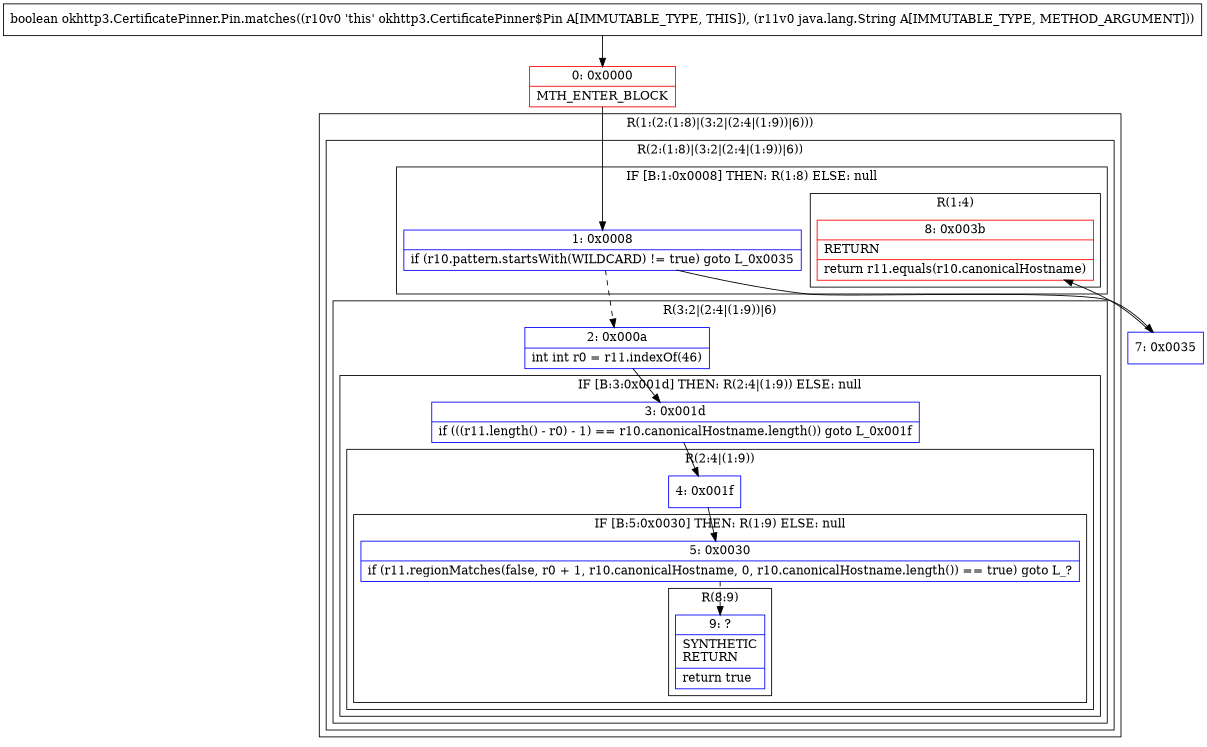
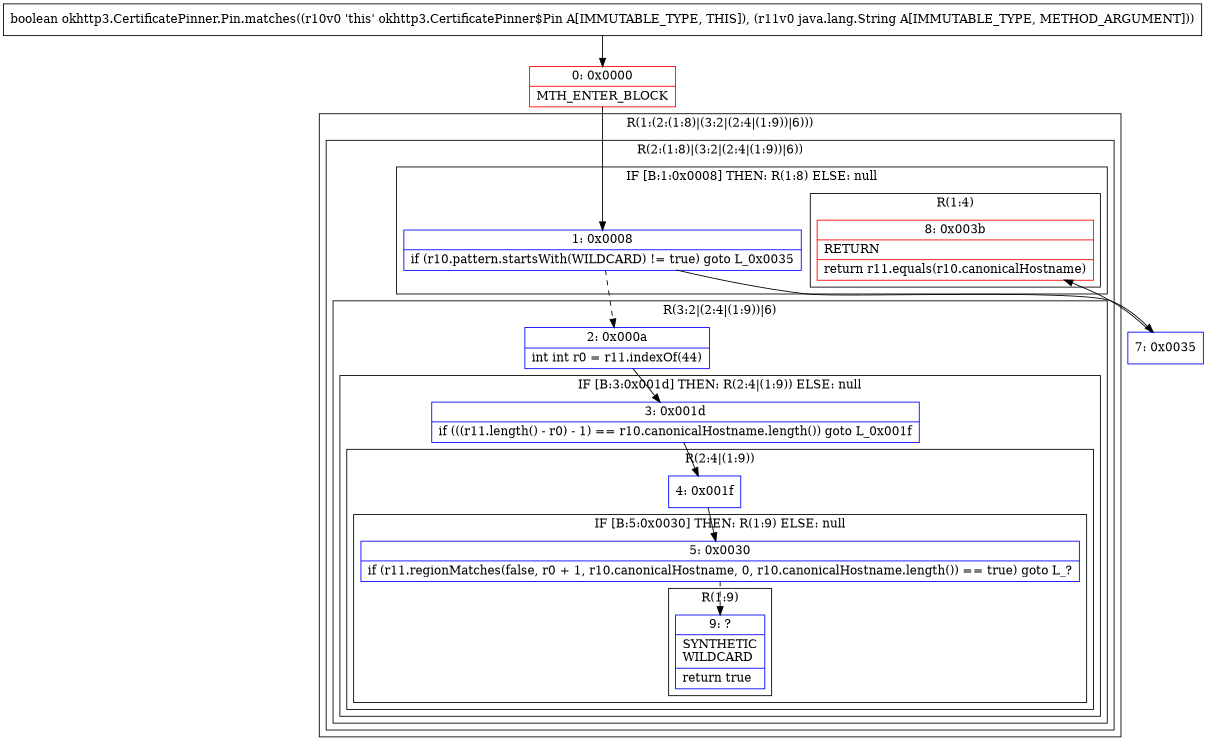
  digraph {
    node [color=blue shape=record]
    n1 [color=red label="{8\:\ 0x003b|RETURN\l|return r11.equals(r10.canonicalHostname)\l}"]
    n2 [label="{1\:\ 0x0008|if (r10.pattern.startsWith(WILDCARD) != true) goto L_0x0035\l}"]
-   n3 [label="{9\:\ ?|SYNTHETIC\lRETURN\l|return true\l}"]
+   n3 [label="{9\:\ ?|SYNTHETIC\lWILDCARD\l|return true\l}"]
    n4 [label="{5\:\ 0x0030|if (r11.regionMatches(false, r0 + 1, r10.canonicalHostname, 0, r10.canonicalHostname.length()) == true) goto L_?\l}"]
    n5 [label="{4\:\ 0x001f}"]
    n6 [label="{3\:\ 0x001d|if (((r11.length() \- r0) \- 1) == r10.canonicalHostname.length()) goto L_0x001f\l}"]
-   n7 [label="{2\:\ 0x000a|int int r0 = r11.indexOf(46)\l}"]
+   n7 [label="{2\:\ 0x000a|int int r0 = r11.indexOf(44)\l}"]
    n8 [label="{7\:\ 0x0035}"]
    n9 [color=red label="{0\:\ 0x0000|MTH_ENTER_BLOCK\l}"]
    n10 [label="{boolean okhttp3.CertificatePinner.Pin.matches((r10v0 'this' okhttp3.CertificatePinner$Pin A[IMMUTABLE_TYPE, THIS]), (r11v0 java.lang.String A[IMMUTABLE_TYPE, METHOD_ARGUMENT])) }" color=""]
    subgraph cluster_1 {
      label="R(1:(2:(1:8)|(3:2|(2:4|(1:9))|6)))"
      subgraph cluster_2 {
        label="R(2:(1:8)|(3:2|(2:4|(1:9))|6))"
        subgraph cluster_3 {
          label="IF [B:1:0x0008] THEN: R(1:8) ELSE: null"
          n2
          subgraph cluster_4 {
            label="R(1:4)"
            n1
          }
        }
        subgraph cluster_5 {
          label="R(3:2|(2:4|(1:9))|6)"
          n7
          subgraph cluster_6 {
            label="IF [B:3:0x001d] THEN: R(2:4|(1:9)) ELSE: null"
            n6
            subgraph cluster_7 {
              label="R(2:4|(1:9))"
              n5
              subgraph cluster_8 {
                label="IF [B:5:0x0030] THEN: R(1:9) ELSE: null"
                n4
                subgraph cluster_9 {
-                 label="R(8:9)"
+                 label="R(1:9)"
                  n3
                }
              }
            }
          }
        }
      }
    }
    n2 -> n7 [style=dashed]
    n2 -> n8
    n4 -> n3 [style=dashed]
    n5 -> n4
    n6 -> n5
    n7 -> n6
    n8 -> n1
    n9 -> n2
    n10 -> n9
  }
